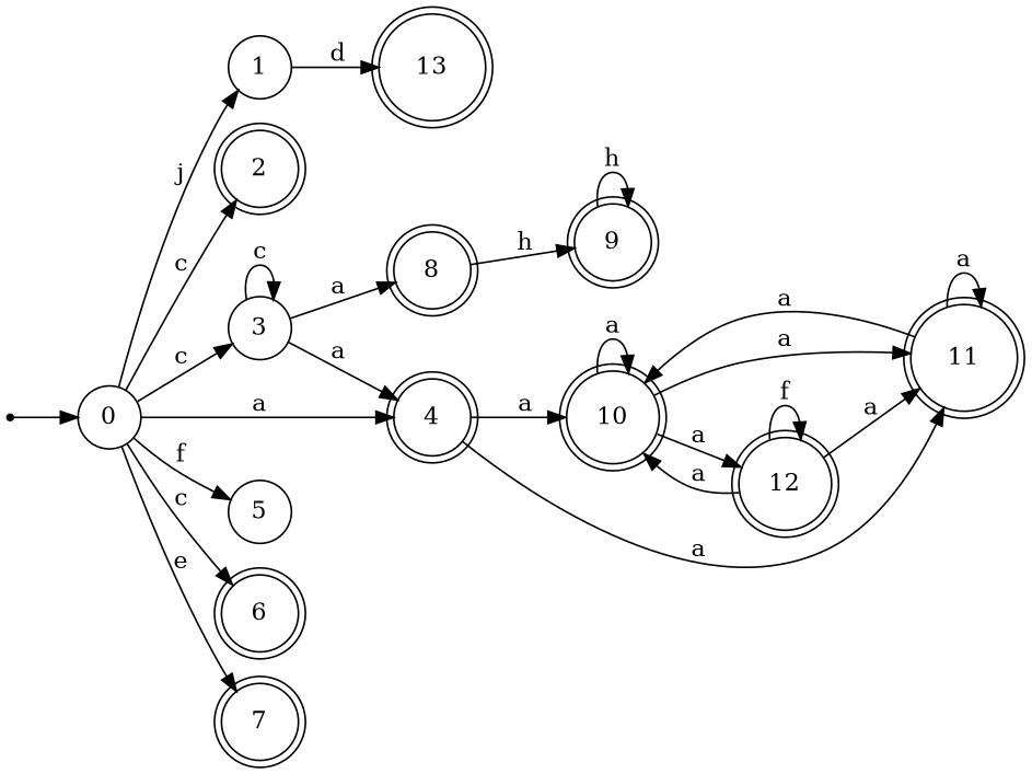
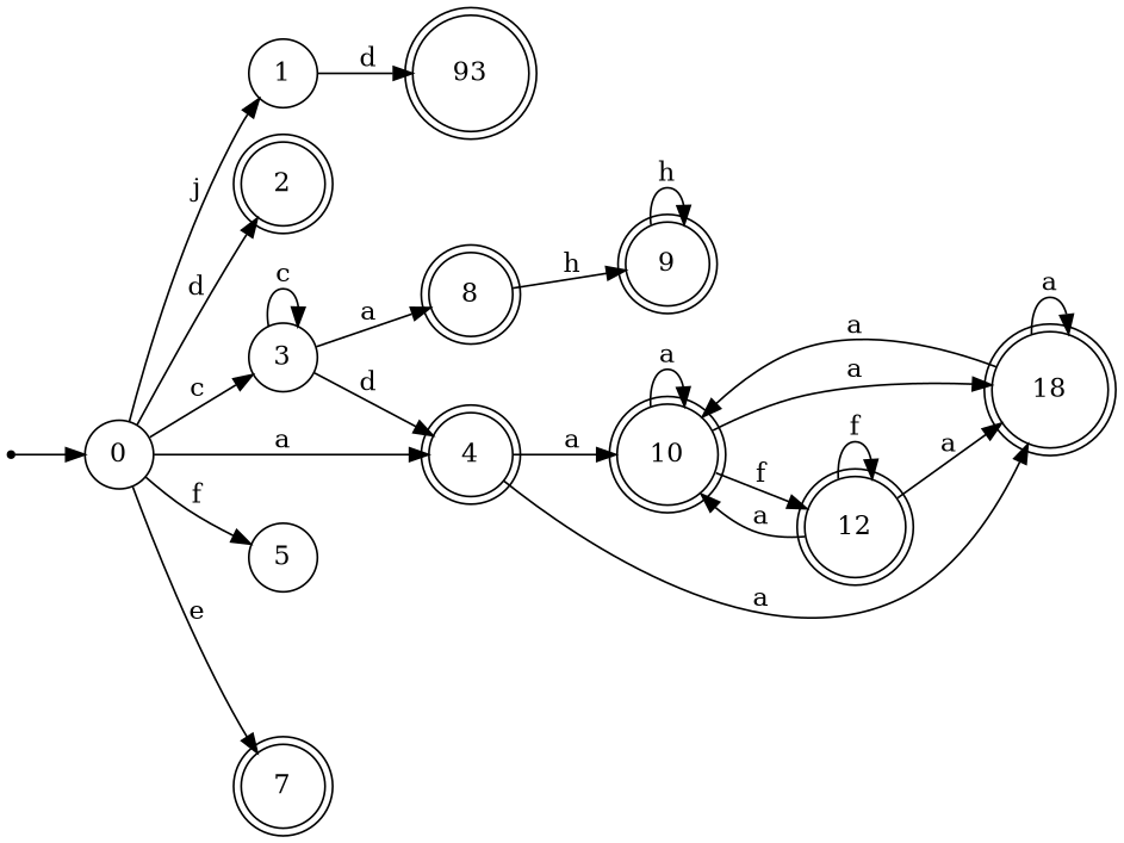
  digraph {
    rankdir=LR
    node [shape=doublecircle]
    dummy0 [shape=point]
    0 [shape=circle]
    1 [shape=circle]
    2
    3 [shape=circle]
    4
    5 [shape=circle]
-   6
    7
-   13
+   13 [label=93]
    8
    10
-   11
+   11 [label=18]
    12
    9
    dummy0 -> 0
    0 -> 1 [label=j]
-   0 -> 2 [label=c]
+   0 -> 2 [label=d]
    0 -> 3 [label=c]
    0 -> 4 [label=a]
    0 -> 5 [label=f]
-   0 -> 6 [label=c]
    0 -> 7 [label=e]
    1 -> 13 [label=d]
    3 -> 3 [label=c]
-   3 -> 4 [label=a]
+   3 -> 4 [label=d]
    3 -> 8 [label=a]
    4 -> 10 [label=a]
    4 -> 11 [label=a]
    8 -> 9 [label=h]
    10 -> 10 [label=a]
    10 -> 11 [label=a]
-   10 -> 12 [label=a]
+   10 -> 12 [label=f]
    11 -> 10 [label=a]
    11 -> 11 [label=a]
    12 -> 10 [label=a]
    12 -> 11 [label=a]
    12 -> 12 [label=f]
    9 -> 9 [label=h]
  }
